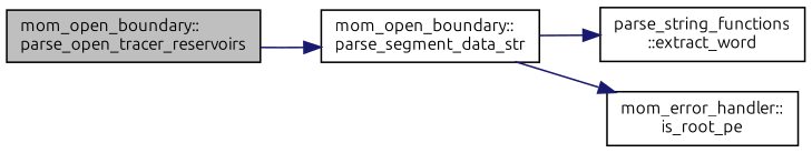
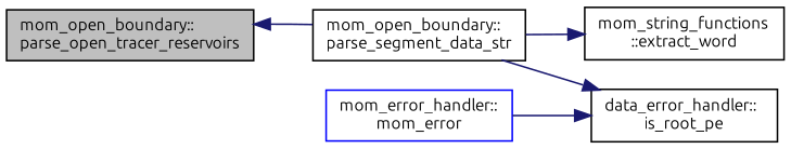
  digraph {
    fontname=Ubuntu
    rankdir=LR
    node [color=black fillcolor=white fontname=Ubuntu fontsize=10 shape=record style=filled]
    edge [color=midnightblue fontname=Ubuntu fontsize=10 labelfontname=Helvetica labelfontsize=10 style=solid]
    n1 [fillcolor=grey75 fontcolor=black height=0.2 label="mom_open_boundary::\lparse_open_tracer_reservoirs" width=0.4]
    n2 [height=0.2 label="mom_open_boundary::\lparse_segment_data_str" width=0.4]
-   n3 [height=0.2 label="parse_string_functions\l::extract_word" width=0.4]
-   n4 [height=0.2 label="mom_error_handler::\lis_root_pe" width=0.4]
-   n1 -> n2
+   n3 [height=0.2 label="mom_string_functions\l::extract_word" width=0.4]
+   n4 [height=0.2 label="data_error_handler::\lis_root_pe" width=0.4]
+   n5 [color=blue height=0.2 label="mom_error_handler::\lmom_error" width=0.4]
+   n2 -> n1
    n2 -> n3
    n2 -> n4
+   n5 -> n4
  }
